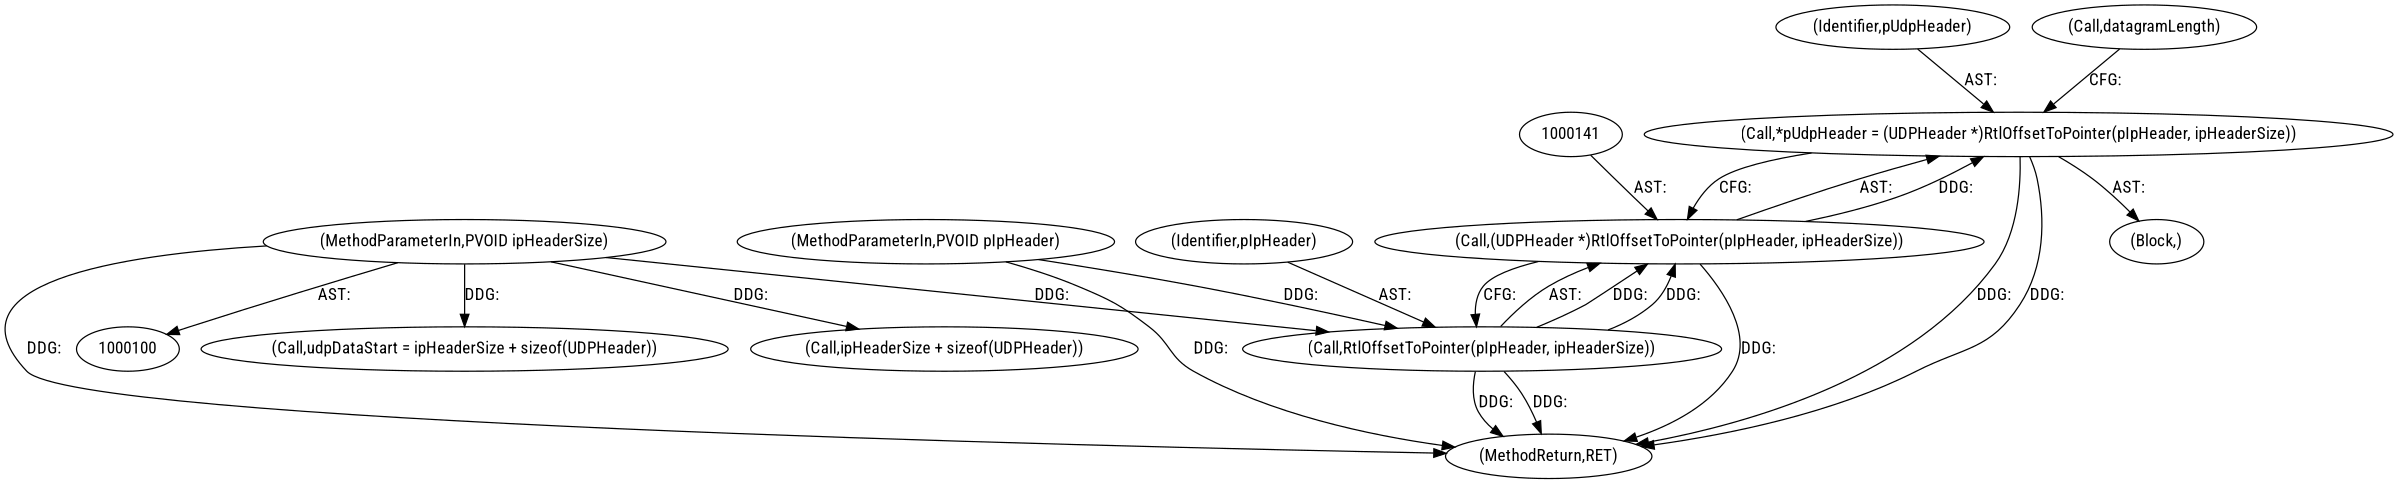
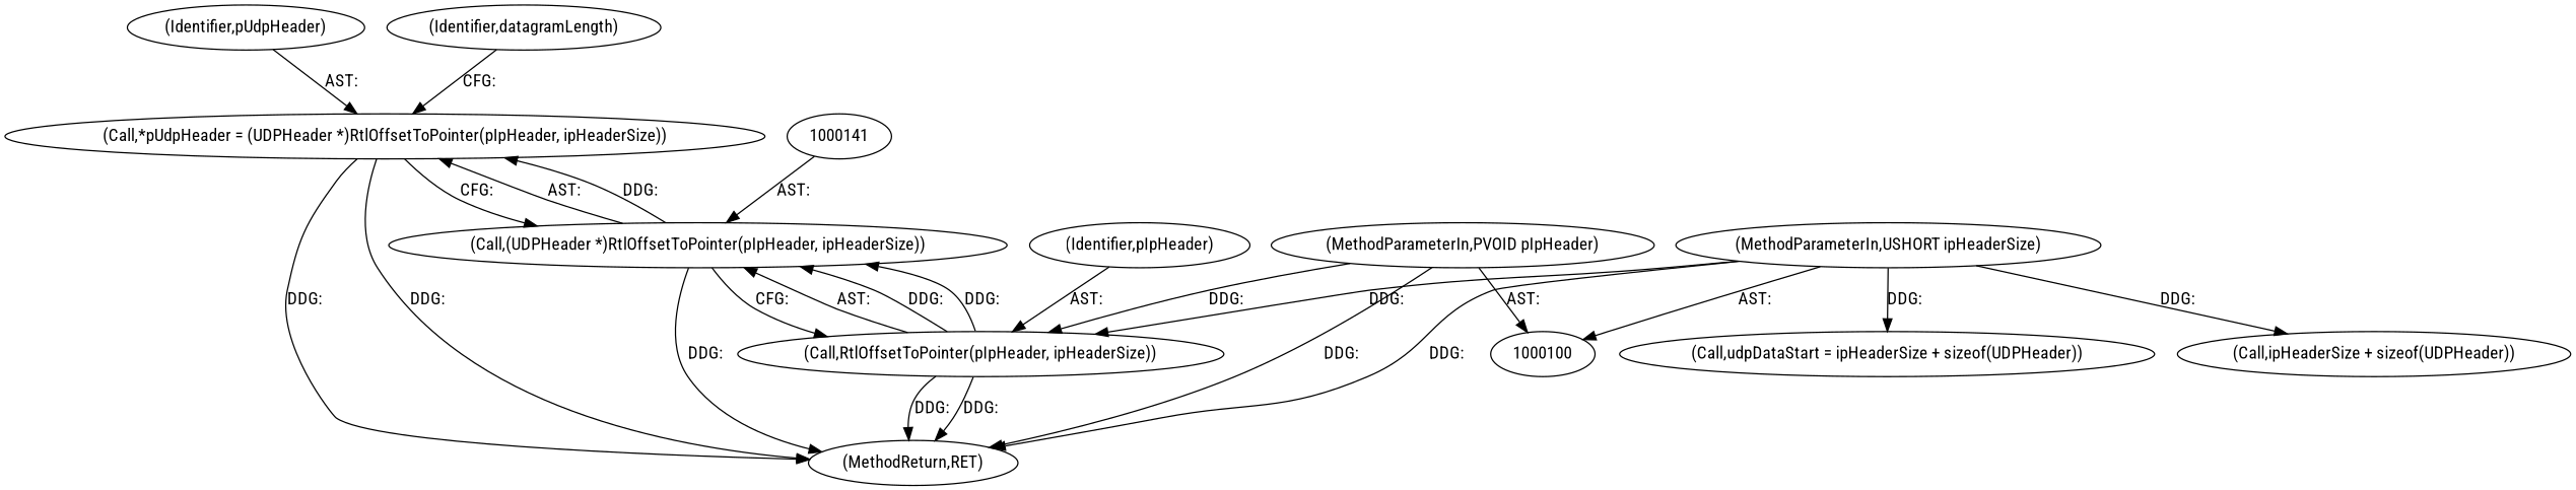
  digraph {
    fontname="Roboto Condensed"
    node [fontname="Roboto Condensed"]
    edge [fontname="Roboto Condensed"]
    n1 [label="(Call,*pUdpHeader = (UDPHeader *)RtlOffsetToPointer(pIpHeader, ipHeaderSize))"]
    n2 [label="(Call,(UDPHeader *)RtlOffsetToPointer(pIpHeader, ipHeaderSize))"]
    n3 [label="(MethodReturn,RET)"]
-   n4 [label="(Block,)"]
    n5 [label="(Call,RtlOffsetToPointer(pIpHeader, ipHeaderSize))"]
    n6 [label="(MethodParameterIn,PVOID pIpHeader)"]
    1000100
-   n8 [label="(MethodParameterIn,PVOID ipHeaderSize)"]
+   n8 [label="(MethodParameterIn,USHORT ipHeaderSize)"]
    n9 [label="(Call,udpDataStart = ipHeaderSize + sizeof(UDPHeader))"]
    n10 [label="(Call,ipHeaderSize + sizeof(UDPHeader))"]
    n11 [label="(Identifier,pUdpHeader)"]
-   n12 [label="(Call,datagramLength)"]
+   n12 [label="(Identifier,datagramLength)"]
    n13 [label="(Identifier,pIpHeader)"]
    1000141
    n1 -> n2 [label="CFG: "]
    n1 -> n3 [label="DDG: "]
    n1 -> n3 [label="DDG: "]
-   n1 -> n4 [label="AST: "]
    n2 -> n1 [label="AST: "]
    n2 -> n1 [label="DDG: "]
    n2 -> n3 [label="DDG: "]
    n2 -> n5 [label="CFG: "]
    n5 -> n2 [label="AST: "]
    n5 -> n2 [label="DDG: "]
    n5 -> n2 [label="DDG: "]
    n5 -> n3 [label="DDG: "]
    n5 -> n3 [label="DDG: "]
    n6 -> n3 [label="DDG: "]
    n6 -> n5 [label="DDG: "]
+   n6 -> 1000100 [label="AST: "]
    n8 -> n3 [label="DDG: "]
    n8 -> n5 [label="DDG: "]
    n8 -> 1000100 [label="AST: "]
    n8 -> n9 [label="DDG: "]
    n8 -> n10 [label="DDG: "]
    n11 -> n1 [label="AST: "]
    n12 -> n1 [label="CFG: "]
    n13 -> n5 [label="AST: "]
    1000141 -> n2 [label="AST: "]
  }
